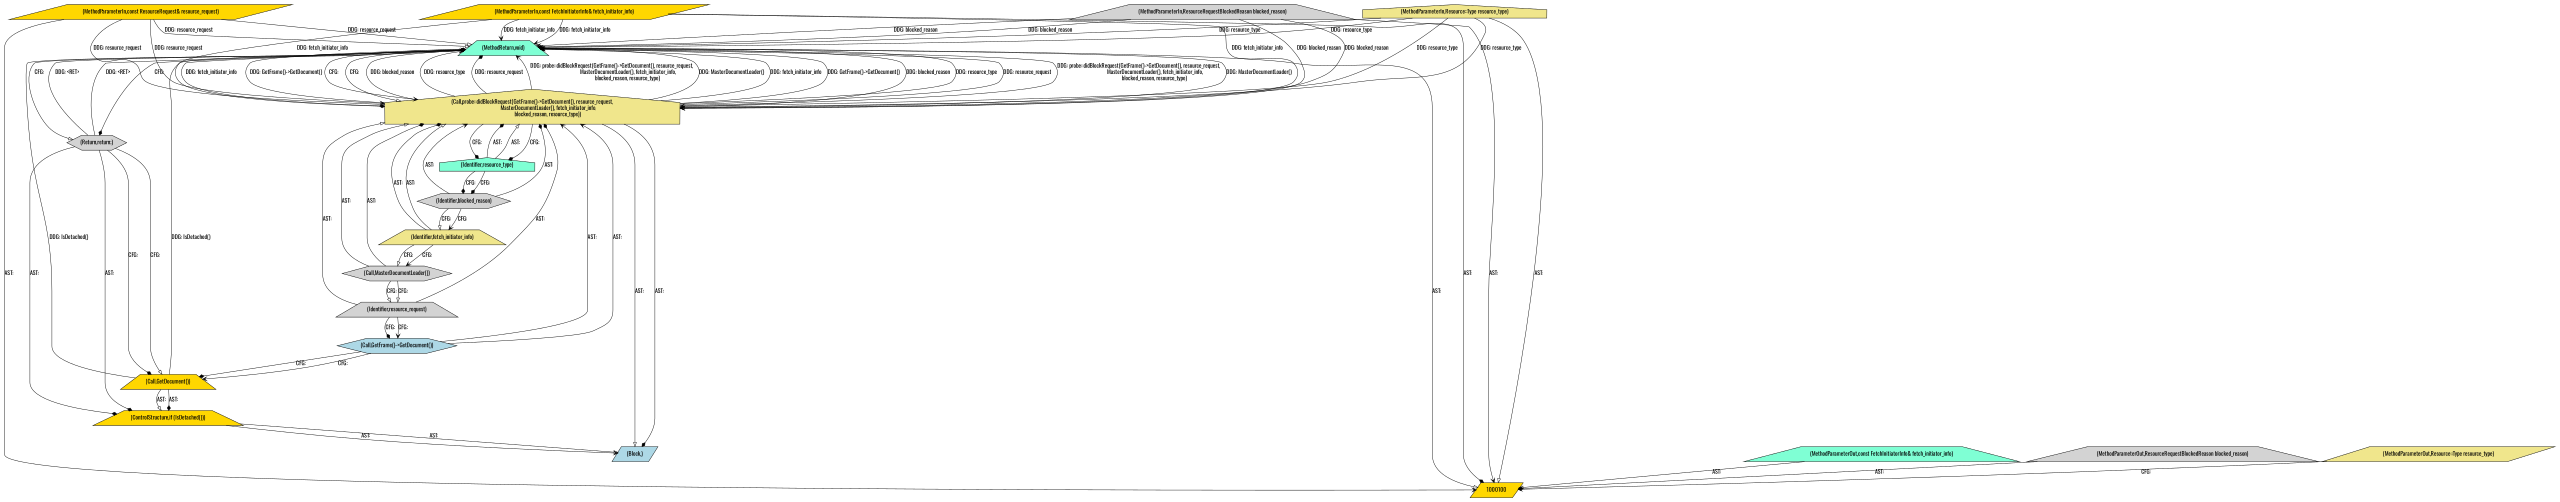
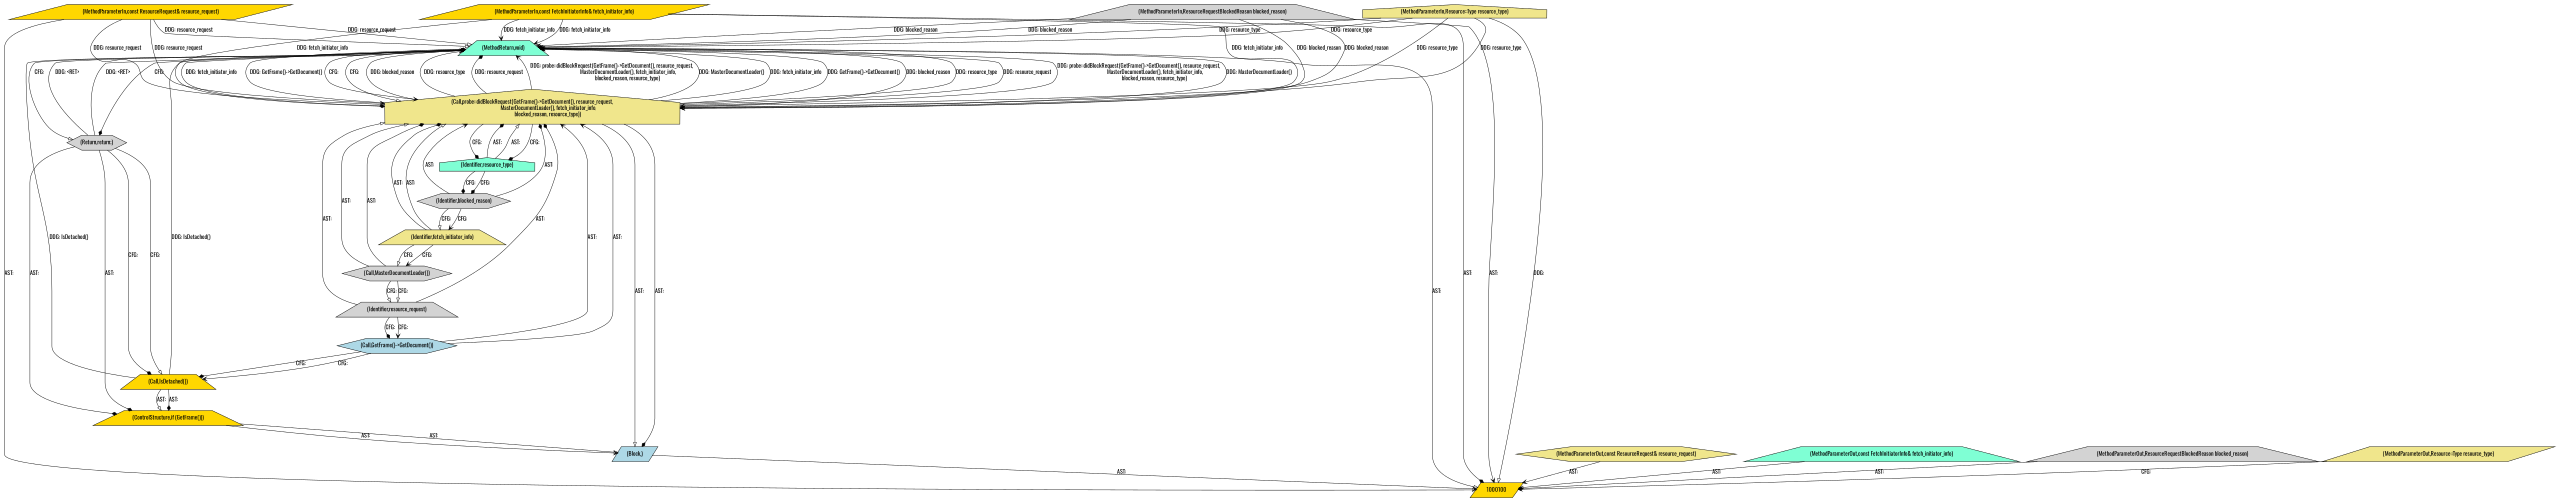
  digraph {
    fontname=Oswald
    node [fillcolor=lightgrey fontname=Oswald shape=trapezium style=filled]
    edge [arrowhead=vee fontname=Oswald]
    n1 [fillcolor=aquamarine label="(MethodReturn,void)"]
    n2 [label="(Return,return;)" shape=hexagon]
    n3 [fillcolor=khaki label="(Call,probe::didBlockRequest(GetFrame()->GetDocument(), resource_request,\n                          MasterDocumentLoader(), fetch_initiator_info,\n                         blocked_reason, resource_type))" shape=house]
    1000100 [fillcolor=gold shape=parallelogram]
-   n5 [fillcolor=gold label="(ControlStructure,if (IsDetached()))"]
-   n6 [fillcolor=gold label="(Call,GetDocument())"]
+   n5 [fillcolor=gold label="(ControlStructure,if (GetFrame()))"]
+   n6 [fillcolor=gold label="(Call,IsDetached())"]
    n7 [fillcolor=aquamarine label="(Identifier,resource_type)" shape=house]
    n8 [fillcolor=lightblue label="(Block,)" shape=parallelogram]
    n9 [label="(Identifier,blocked_reason)" shape=hexagon]
    n10 [fillcolor=khaki label="(Identifier,fetch_initiator_info)"]
    n11 [label="(Call,MasterDocumentLoader())" shape=hexagon]
    n12 [fillcolor=gold label="(MethodParameterIn,const ResourceRequest& resource_request)" shape=parallelogram]
+   n13 [fillcolor=khaki label="(MethodParameterOut,const ResourceRequest& resource_request)" shape=hexagon]
    n14 [fillcolor=gold label="(MethodParameterIn,const FetchInitiatorInfo& fetch_initiator_info)" shape=parallelogram]
    n15 [fillcolor=aquamarine label="(MethodParameterOut,const FetchInitiatorInfo& fetch_initiator_info)"]
    n16 [label="(MethodParameterIn,ResourceRequestBlockedReason blocked_reason)"]
    n17 [label="(MethodParameterOut,ResourceRequestBlockedReason blocked_reason)"]
    n18 [fillcolor=khaki label="(MethodParameterIn,Resource::Type resource_type)" shape=house]
    n19 [fillcolor=khaki label="(MethodParameterOut,Resource::Type resource_type)" shape=parallelogram]
    n20 [fillcolor=lightblue label="(Call,GetFrame()->GetDocument())" shape=hexagon]
    n21 [label="(Identifier,resource_request)"]
    n1 -> n2 [arrowhead=onormal label="CFG: "]
    n1 -> n2 [arrowhead=diamond label="CFG: "]
    n1 -> n3 [label="CFG: "]
    n1 -> n3 [arrowhead=onormal label="CFG: "]
    n1 -> 1000100 [arrowhead=onormal label="AST: "]
    n2 -> n1 [arrowhead=diamond label="DDG: <RET>"]
    n2 -> n1 [label="DDG: <RET>"]
    n2 -> n5 [arrowhead=diamond label="AST: "]
    n2 -> n5 [arrowhead=diamond label="AST: "]
    n2 -> n6 [arrowhead=diamond label="CFG: "]
    n2 -> n6 [arrowhead=onormal label="CFG: "]
    n3 -> n1 [arrowhead=diamond label="DDG: blocked_reason"]
    n3 -> n1 [arrowhead=onormal label="DDG: resource_type"]
    n3 -> n1 [arrowhead=diamond label="DDG: resource_request"]
    n3 -> n1 [label="DDG: probe::didBlockRequest(GetFrame()->GetDocument(), resource_request,\n                          MasterDocumentLoader(), fetch_initiator_info,\n                         blocked_reason, resource_type)"]
    n3 -> n1 [label="DDG: MasterDocumentLoader()"]
    n3 -> n1 [arrowhead=onormal label="DDG: fetch_initiator_info"]
    n3 -> n1 [arrowhead=diamond label="DDG: GetFrame()->GetDocument()"]
    n3 -> n1 [label="DDG: blocked_reason"]
    n3 -> n1 [label="DDG: resource_type"]
    n3 -> n1 [label="DDG: resource_request"]
    n3 -> n1 [label="DDG: probe::didBlockRequest(GetFrame()->GetDocument(), resource_request,\n                          MasterDocumentLoader(), fetch_initiator_info,\n                         blocked_reason, resource_type)"]
    n3 -> n1 [arrowhead=diamond label="DDG: MasterDocumentLoader()"]
    n3 -> n1 [arrowhead=diamond label="DDG: fetch_initiator_info"]
    n3 -> n1 [arrowhead=diamond label="DDG: GetFrame()->GetDocument()"]
    n3 -> n7 [arrowhead=diamond label="CFG: "]
    n3 -> n7 [arrowhead=diamond label="CFG: "]
    n3 -> n8 [arrowhead=diamond label="AST: "]
    n3 -> n8 [arrowhead=onormal label="AST: "]
    n5 -> n8 [arrowhead=onormal label="AST: "]
    n5 -> n8 [label="AST: "]
    n6 -> n1 [label="DDG: IsDetached()"]
    n6 -> n1 [arrowhead=onormal label="DDG: IsDetached()"]
    n6 -> n5 [arrowhead=diamond label="AST: "]
    n6 -> n5 [arrowhead=onormal label="AST: "]
    n7 -> n3 [arrowhead=diamond label="AST: "]
    n7 -> n3 [arrowhead=onormal label="AST: "]
    n7 -> n9 [arrowhead=diamond label="CFG: "]
    n7 -> n9 [arrowhead=diamond label="CFG: "]
+   n8 -> 1000100 [label="AST: "]
    n9 -> n3 [arrowhead=diamond label="AST: "]
    n9 -> n3 [label="AST: "]
    n9 -> n10 [label="CFG: "]
    n9 -> n10 [arrowhead=onormal label="CFG: "]
    n10 -> n3 [arrowhead=onormal label="AST: "]
    n10 -> n3 [arrowhead=diamond label="AST: "]
    n10 -> n11 [label="CFG: "]
    n10 -> n11 [arrowhead=onormal label="CFG: "]
    n11 -> n3 [arrowhead=diamond label="AST: "]
    n11 -> n3 [arrowhead=onormal label="AST: "]
    n11 -> n21 [arrowhead=onormal label="CFG: "]
    n11 -> n21 [arrowhead=onormal label="CFG: "]
    n12 -> n1 [arrowhead=onormal label="DDG: resource_request"]
    n12 -> n1 [arrowhead=onormal label="DDG: resource_request"]
    n12 -> n3 [arrowhead=onormal label="DDG: resource_request"]
    n12 -> n3 [label="DDG: resource_request"]
-   n12 -> 1000100 [label="AST: "]
+   n12 -> 1000100 [arrowhead=onormal label="AST: "]
+   n13 -> 1000100 [label="AST: "]
    n14 -> n1 [label="DDG: fetch_initiator_info"]
    n14 -> n1 [label="DDG: fetch_initiator_info"]
    n14 -> n3 [arrowhead=diamond label="DDG: fetch_initiator_info"]
    n14 -> n3 [label="DDG: fetch_initiator_info"]
    n14 -> 1000100 [arrowhead=diamond label="AST: "]
    n15 -> 1000100 [arrowhead=onormal label="AST: "]
    n16 -> n1 [label="DDG: blocked_reason"]
    n16 -> n1 [arrowhead=diamond label="DDG: blocked_reason"]
    n16 -> n3 [label="DDG: blocked_reason"]
    n16 -> n3 [arrowhead=onormal label="DDG: blocked_reason"]
    n16 -> 1000100 [label="AST: "]
    n17 -> 1000100 [arrowhead=diamond label="AST: "]
    n18 -> n1 [arrowhead=onormal label="DDG: resource_type"]
    n18 -> n1 [label="DDG: resource_type"]
    n18 -> n3 [label="DDG: resource_type"]
    n18 -> n3 [arrowhead=onormal label="DDG: resource_type"]
-   n18 -> 1000100 [arrowhead=onormal label="AST: "]
+   n18 -> 1000100 [arrowhead=onormal label="DDG: "]
    n19 -> 1000100 [label="CFG: "]
    n20 -> n3 [label="AST: "]
    n20 -> n3 [label="AST: "]
    n20 -> n6 [arrowhead=diamond label="CFG: "]
    n20 -> n6 [label="CFG: "]
    n21 -> n3 [arrowhead=onormal label="AST: "]
    n21 -> n3 [arrowhead=diamond label="AST: "]
    n21 -> n20 [label="CFG: "]
    n21 -> n20 [arrowhead=diamond label="CFG: "]
  }
